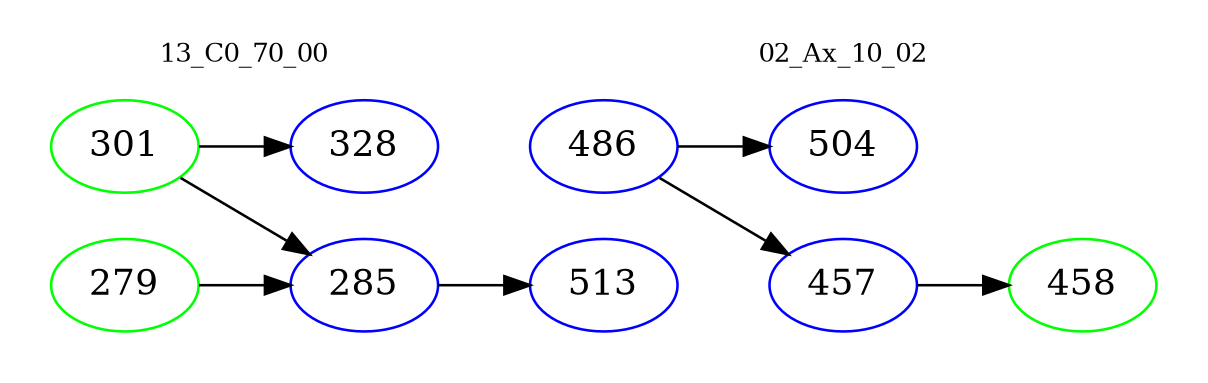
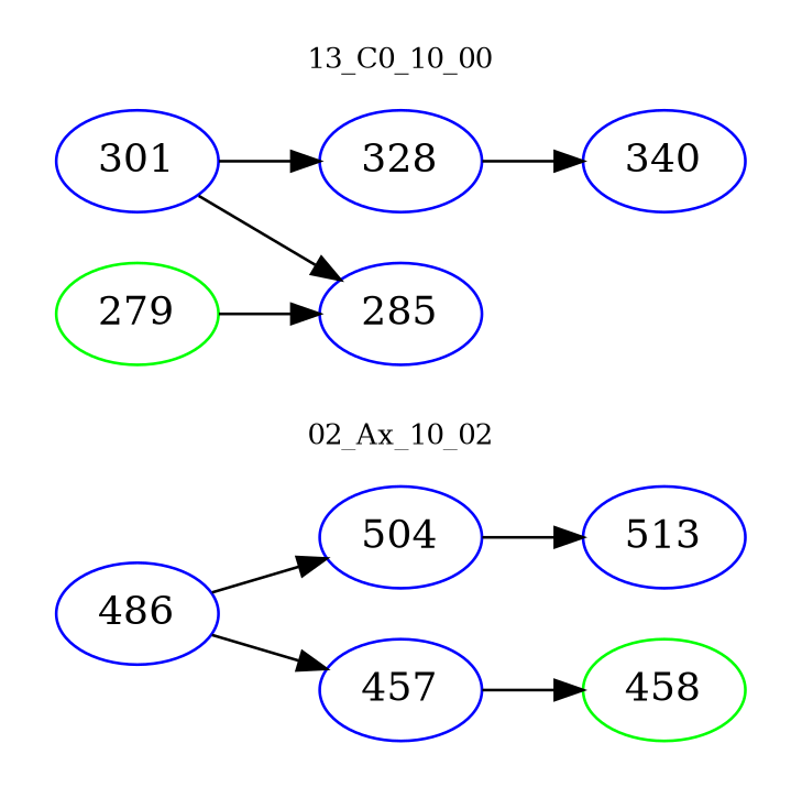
  digraph {
    rankdir=LR
    node [color=blue]
    edge [color=black]
    n1 [label=486]
    n2 [label=457]
    n3 [label=504]
    n4 [color=green label=458]
    n5 [label=513]
-   n6 [color=green label=301]
+   n6 [label=301]
    n7 [label=285]
    n8 [label=328]
    n9 [color=green label=279]
+   n10 [label=340]
    subgraph cluster_1 {
      color=white
      fontsize=10
      label="02_Ax_10_02"
      n1
      n2
      n3
      n4
      n5
    }
    subgraph cluster_2 {
      color=white
      fontsize=10
-     label="13_C0_70_00"
+     label="13_C0_10_00"
      n6
      n7
      n8
      n9
+     n10
    }
    n1 -> n2
    n1 -> n3
    n2 -> n4
-   n7 -> n5
+   n3 -> n5
    n6 -> n7
    n6 -> n8
+   n8 -> n10
    n9 -> n7
  }
